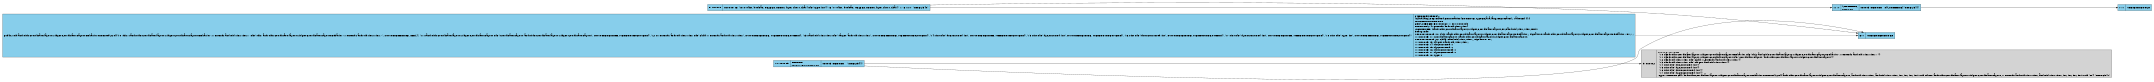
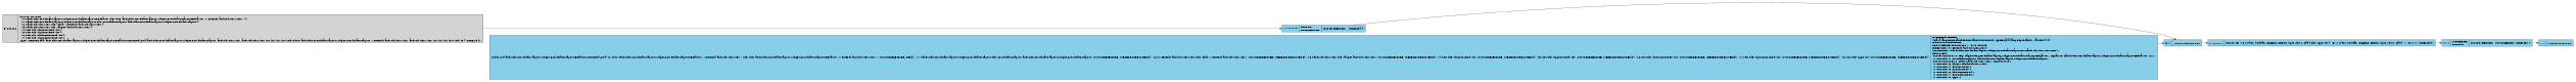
  digraph {
    rankdir=LR
    node [fillcolor=skyblue shape=record style=filled]
    n1 [label="{6\:\ ?|MTH_ENTER_BLOCK\l}"]
    n2 [label="{8\:\ 0x0000|0x0000: IF  (r8 I:??[int, boolean, OBJECT, ARRAY, byte, short, char] A[D('type' int)]) != (0 ??[int, boolean, OBJECT, ARRAY, byte, short, char])  \-\> B:11:?  (LINE:2540)\l}"]
    n3 [label="{11\:\ ?|SYNTHETIC\lRETURN\l|0x0005: RETURN   A[SYNTHETIC] (LINE:2544)\l}"]
    n4 [fillcolor=lightgrey label="{9\:\ 0x0002|0x0002: INVOKE  \l  (r0 I:androidx.coordinatorlayout.widget.CoordinatorLayout$Behavior A[D('this' androidx.coordinatorlayout.widget.CoordinatorLayout$Behavior\<V extends android.view.View\>)])\l  (r1 I:androidx.coordinatorlayout.widget.CoordinatorLayout A[D('coordinatorLayout' androidx.coordinatorlayout.widget.CoordinatorLayout)])\l  (r2 I:android.view.View A[D('child' V extends android.view.View)])\l  (r3 I:android.view.View A[D('target' android.view.View)])\l  (r4 I:int A[D('dxConsumed' int)])\l  (r5 I:int A[D('dyConsumed' int)])\l  (r6 I:int A[D('dxUnconsumed' int)])\l  (r7 I:int A[D('dyUnconsumed' int)])\l type: VIRTUAL call: androidx.coordinatorlayout.widget.CoordinatorLayout.Behavior.onNestedScroll(androidx.coordinatorlayout.widget.CoordinatorLayout, android.view.View, android.view.View, int, int, int, int):void A[MD:(androidx.coordinatorlayout.widget.CoordinatorLayout, V extends android.view.View, android.view.View, int, int, int, int):void (m)] (LINE:2541)\l}"]
-   n5 [label="{10\:\ 0x0005|RETURN\lARGUMENT_RETURN\l|0x0005: RETURN    (LINE:2544)\l}"]
+   n5 [label="{10\:\ 0x0005|RETURN\lORIG_RETURN\l|0x0005: RETURN    (LINE:2544)\l}"]
    n6 [label="{7\:\ ?|MTH_EXIT_BLOCK\l}"]
    n7 [label="{public void androidx.coordinatorlayout.widget.CoordinatorLayout.Behavior.onNestedScroll((r0 'this' I:androidx.coordinatorlayout.widget.CoordinatorLayout$Behavior\<V extends android.view.View\> A[D('this' androidx.coordinatorlayout.widget.CoordinatorLayout$Behavior\<V extends android.view.View\>), IMMUTABLE_TYPE, THIS]), (r1 I:androidx.coordinatorlayout.widget.CoordinatorLayout A[D('coordinatorLayout' androidx.coordinatorlayout.widget.CoordinatorLayout), IMMUTABLE_TYPE, METHOD_ARGUMENT]), (r2 I:V extends android.view.View A[D('child' V extends android.view.View), IMMUTABLE_TYPE, METHOD_ARGUMENT]), (r3 I:android.view.View A[D('target' android.view.View), IMMUTABLE_TYPE, METHOD_ARGUMENT]), (r4 I:int A[D('dxConsumed' int), IMMUTABLE_TYPE, METHOD_ARGUMENT]), (r5 I:int A[D('dyConsumed' int), IMMUTABLE_TYPE, METHOD_ARGUMENT]), (r6 I:int A[D('dxUnconsumed' int), IMMUTABLE_TYPE, METHOD_ARGUMENT]), (r7 I:int A[D('dyUnconsumed' int), IMMUTABLE_TYPE, METHOD_ARGUMENT]), (r8 I:int A[D('type' int), IMMUTABLE_TYPE, METHOD_ARGUMENT]))  | USE_LINES_HINTS\l\{Ljava\/lang\/Deprecated;=Annotation\{RUNTIME, type=Ljava\/lang\/Deprecated;, values=\{\}\}\}\lINLINE_NOT_NEEDED\lCROSS_EDGE: B:8:0x0000 \-\> B:10:0x0005\lTYPE_VARS: [V extends android.view.View]\lSIGNATURE: (Landroidx\/coordinatorlayout\/widget\/CoordinatorLayout;TV;Landroid\/view\/View;IIIII)V\lDebug Info:\l  0x0000\-0x0005: r0 'this' Landroidx\/coordinatorlayout\/widget\/CoordinatorLayout$Behavior;, signature: Landroidx\/coordinatorlayout\/widget\/CoordinatorLayout$Behavior\<TV;\>;\l  \-1 \-0x0005: r1 'coordinatorLayout' Landroidx\/coordinatorlayout\/widget\/CoordinatorLayout;\l  0x0000\-0x0005: r2 'child' Landroid\/view\/View;, signature: TV;\l  \-1 \-0x0005: r3 'target' Landroid\/view\/View;\l  \-1 \-0x0005: r4 'dxConsumed' I\l  \-1 \-0x0005: r5 'dyConsumed' I\l  \-1 \-0x0005: r6 'dxUnconsumed' I\l  \-1 \-0x0005: r7 'dyUnconsumed' I\l  \-1 \-0x0005: r8 'type' I\l}"]
-   n2 -> n1
+   n1 -> n2
    n2 -> n3
    n3 -> n6
-   n5 -> n4
+   n4 -> n5
    n5 -> n1
    n7 -> n1
  }
